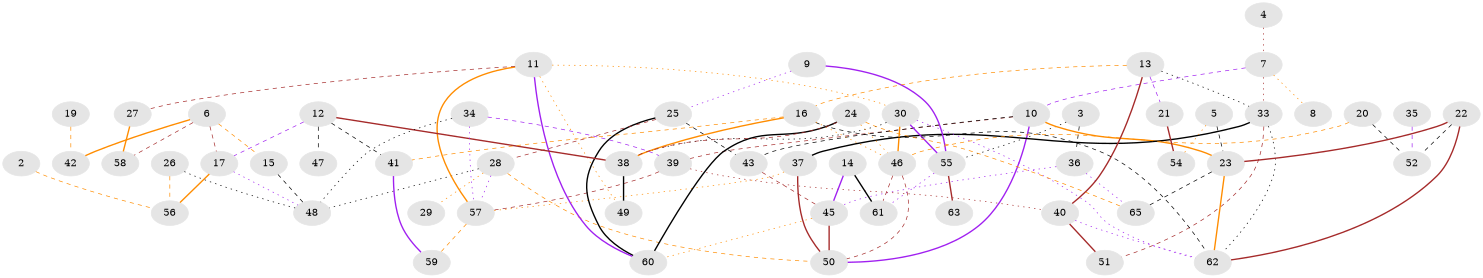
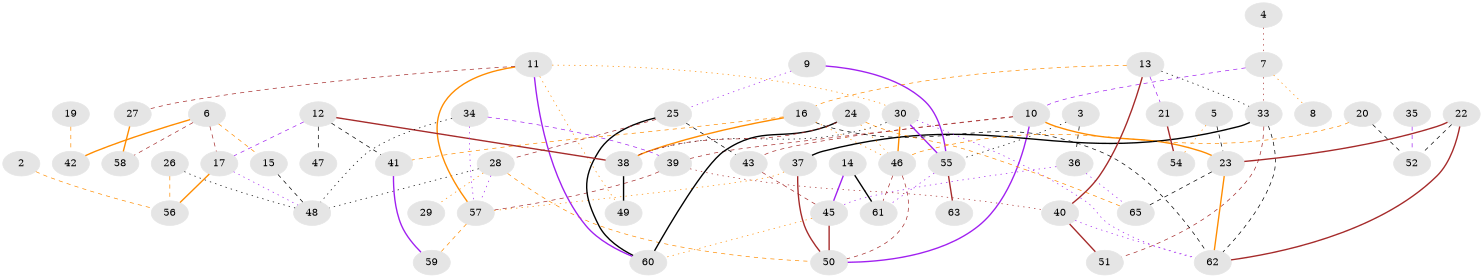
  graph {
    node [color=gray90 style=filled]
    edge [color=darkorange style=dashed weight=1.0]
    2
    56
    3
    36
    55
    45
    65
    61
    63
    4
    7
    8
    10
    33
    5
    23
    54
    62
    6
    15
    17
    42
    58
    48
    50
    39
    43
    37
    51
    9
    25
    60
    28
    57
    40
    11
    27
    30
    49
    38
    46
    59
    12
    41
    47
    13
    16
    21
    14
    19
    20
    52
    22
    24
    29
    26
    34
    35
    2 -- 56
    3 -- 36 [color=black]
    3 -- 55 [color=black style=dotted]
    36 -- 45 [color=purple style=dotted]
    36 -- 65 [color=purple style=dotted]
    55 -- 61 [color=purple style=dotted]
    55 -- 63 [color=brown style=bold]
    45 -- 50 [color=brown style=bold]
    45 -- 60 [style=dotted]
    4 -- 7 [color=brown style=dotted]
    7 -- 8 [style=dotted]
    7 -- 10 [color=purple]
    7 -- 33 [color=brown style=dotted weight=2.0]
    10 -- 23 [style=bold weight=2.0]
    10 -- 50 [color=purple style=bold]
    10 -- 39 [color=brown]
-   10 -- 43 [color=black]
-   33 -- 62 [color=black style=dotted]
+   10 -- 43 [color=brown]
+   33 -- 62 [color=black]
    33 -- 37 [color=black style=bold]
    33 -- 51 [color=brown]
    5 -- 23 [color=black]
    5 -- 54 [style=dotted]
    23 -- 65 [color=black]
    23 -- 62 [style=bold]
    6 -- 15
    6 -- 17 [color=brown]
    6 -- 42 [style=bold]
    6 -- 58 [color=brown]
    15 -- 48 [color=black]
    17 -- 56 [style=bold]
    17 -- 48 [color=purple style=dotted]
    39 -- 57 [color=brown]
    39 -- 40 [color=brown style=dotted]
    43 -- 45 [color=brown]
    37 -- 50 [color=brown style=bold]
    37 -- 57 [style=dotted]
    9 -- 55 [color=purple style=bold]
    9 -- 25 [color=purple style=dotted]
    25 -- 43 [color=black]
    25 -- 60 [color=black style=bold]
    25 -- 28 [color=brown]
    28 -- 48 [color=black style=dotted weight=2.0]
    28 -- 50
    28 -- 57 [color=purple style=dotted]
    28 -- 29 [style=dotted]
    57 -- 59
    40 -- 62 [color=purple style=dotted]
    40 -- 51 [color=brown style=bold]
    11 -- 60 [color=purple style=bold]
    11 -- 57 [style=bold]
    11 -- 27 [color=brown]
    11 -- 30 [style=dotted]
    11 -- 49 [style=dotted]
    27 -- 58 [style=bold]
    30 -- 55 [color=purple style=bold]
    30 -- 62 [color=purple style=dotted]
    30 -- 38 [color=black style=dotted]
    30 -- 46 [style=bold]
    38 -- 49 [color=black style=bold]
    46 -- 61 [color=brown]
    46 -- 50 [color=brown]
    12 -- 17 [color=purple weight=2.0]
    12 -- 38 [color=brown style=bold]
    12 -- 41 [color=black]
    12 -- 47 [color=black]
    41 -- 59 [color=purple style=bold]
    13 -- 33 [color=black style=dotted]
    13 -- 40 [color=brown style=bold]
    13 -- 16
    13 -- 21 [color=purple]
    16 -- 62 [color=black]
    16 -- 38 [style=bold]
    16 -- 46 [style=dotted]
    16 -- 41
    21 -- 54 [color=brown style=bold]
    14 -- 45 [color=purple style=bold]
    14 -- 61 [color=black style=bold]
    19 -- 42
    20 -- 46
    20 -- 52 [color=black]
    22 -- 23 [color=brown style=bold]
    22 -- 62 [color=brown style=bold]
    22 -- 52 [color=black]
    24 -- 65
    24 -- 60 [color=black style=bold]
    24 -- 38 [color=brown]
    24 -- 46 [style=dotted]
    26 -- 56
    26 -- 48 [color=black style=dotted]
    34 -- 48 [color=black style=dotted]
    34 -- 39 [color=purple]
    34 -- 57 [color=purple style=dotted]
    35 -- 52 [color=purple]
  }
